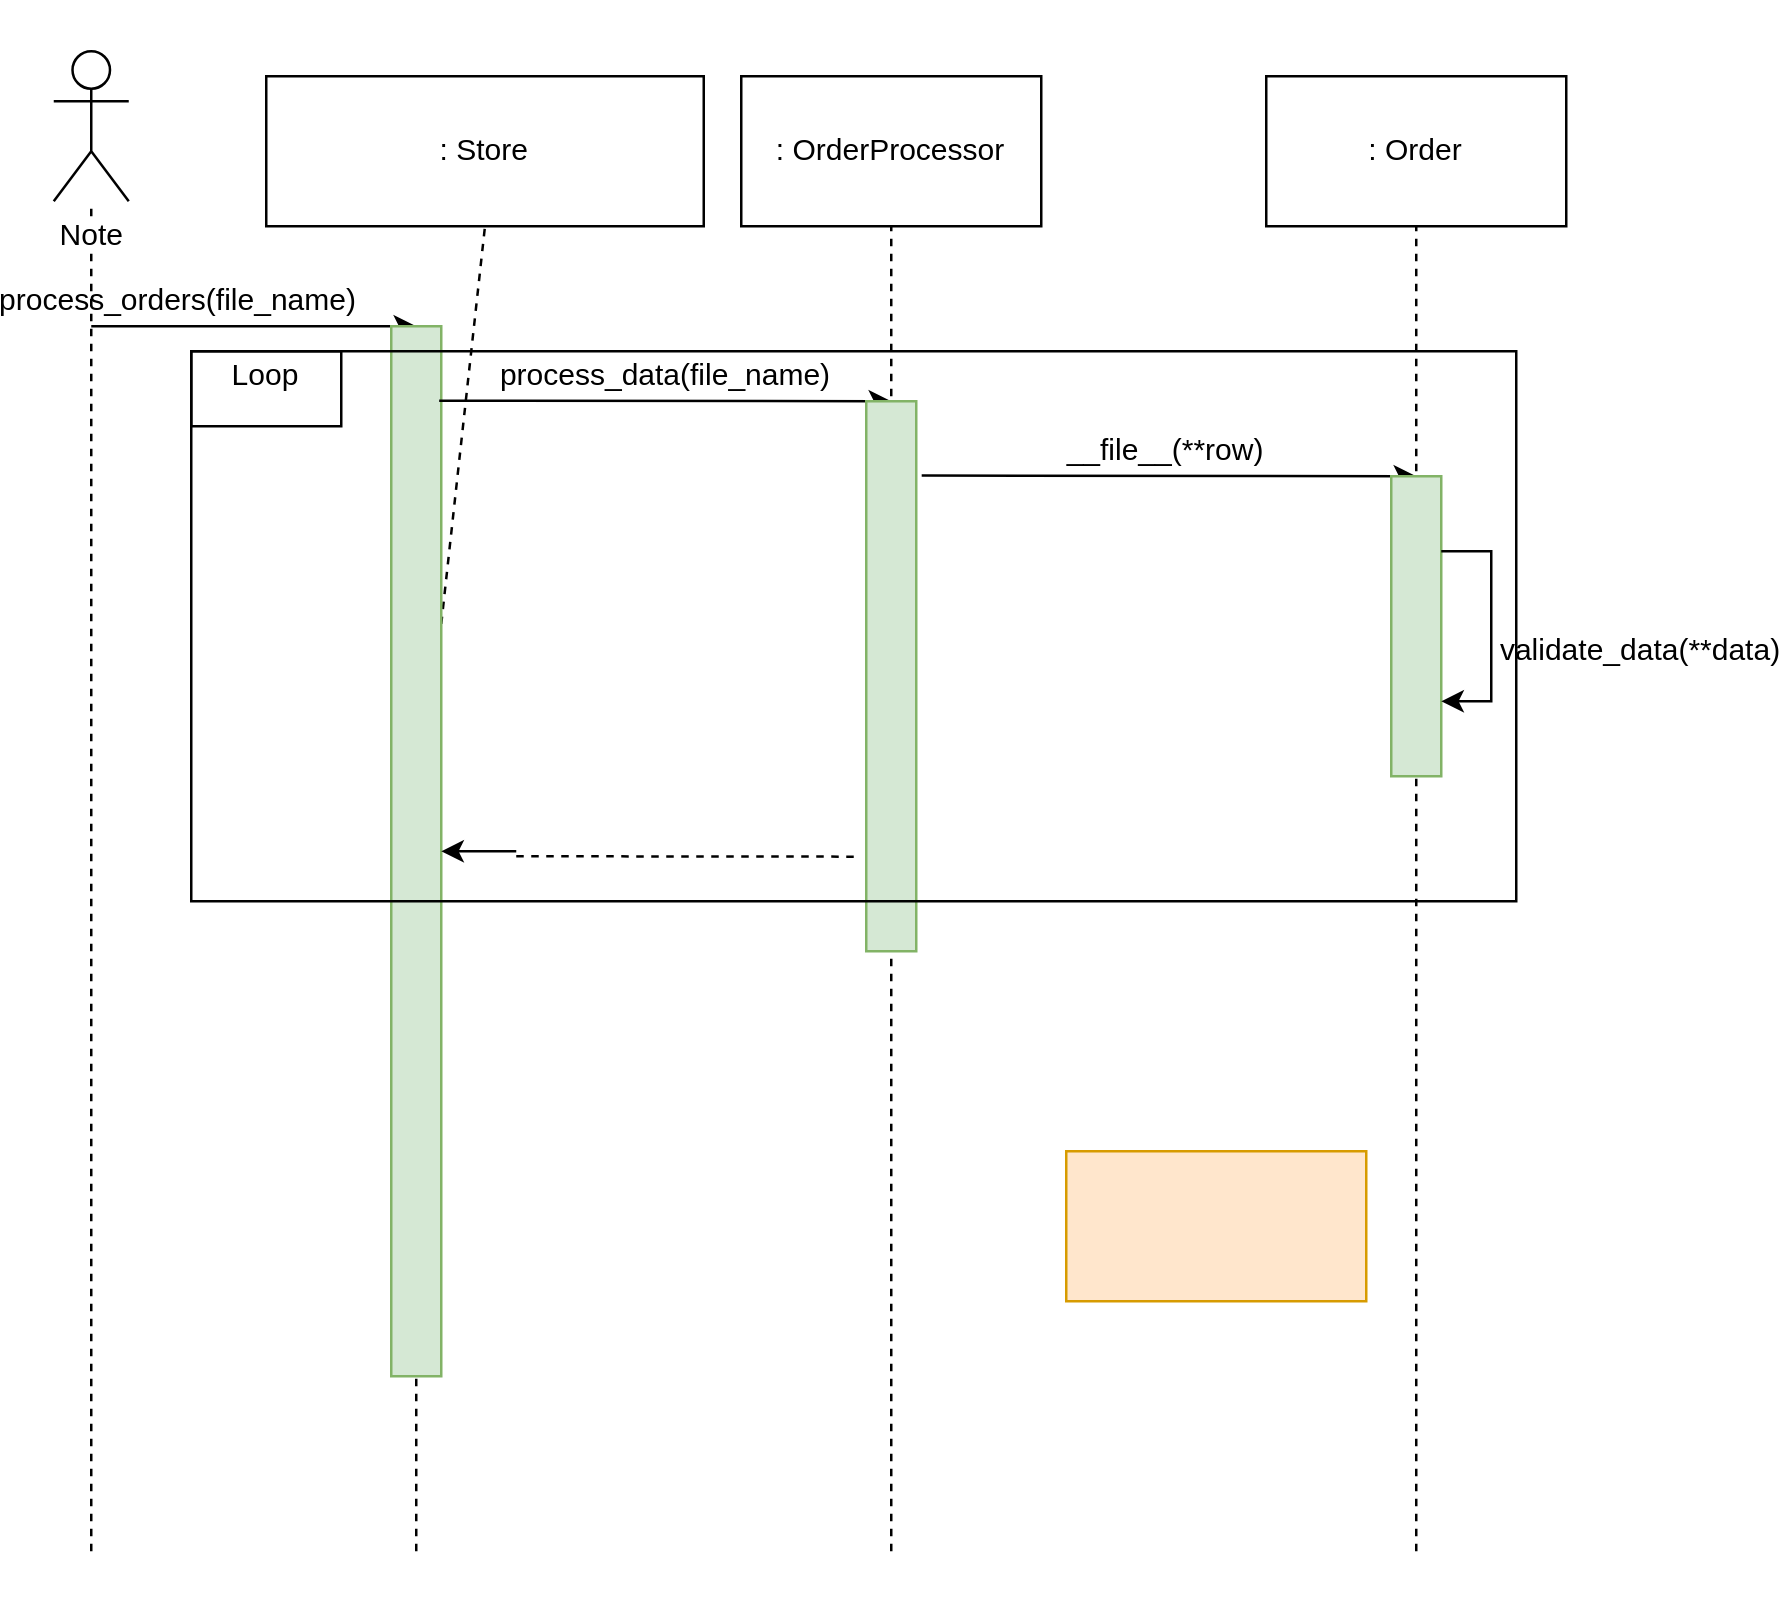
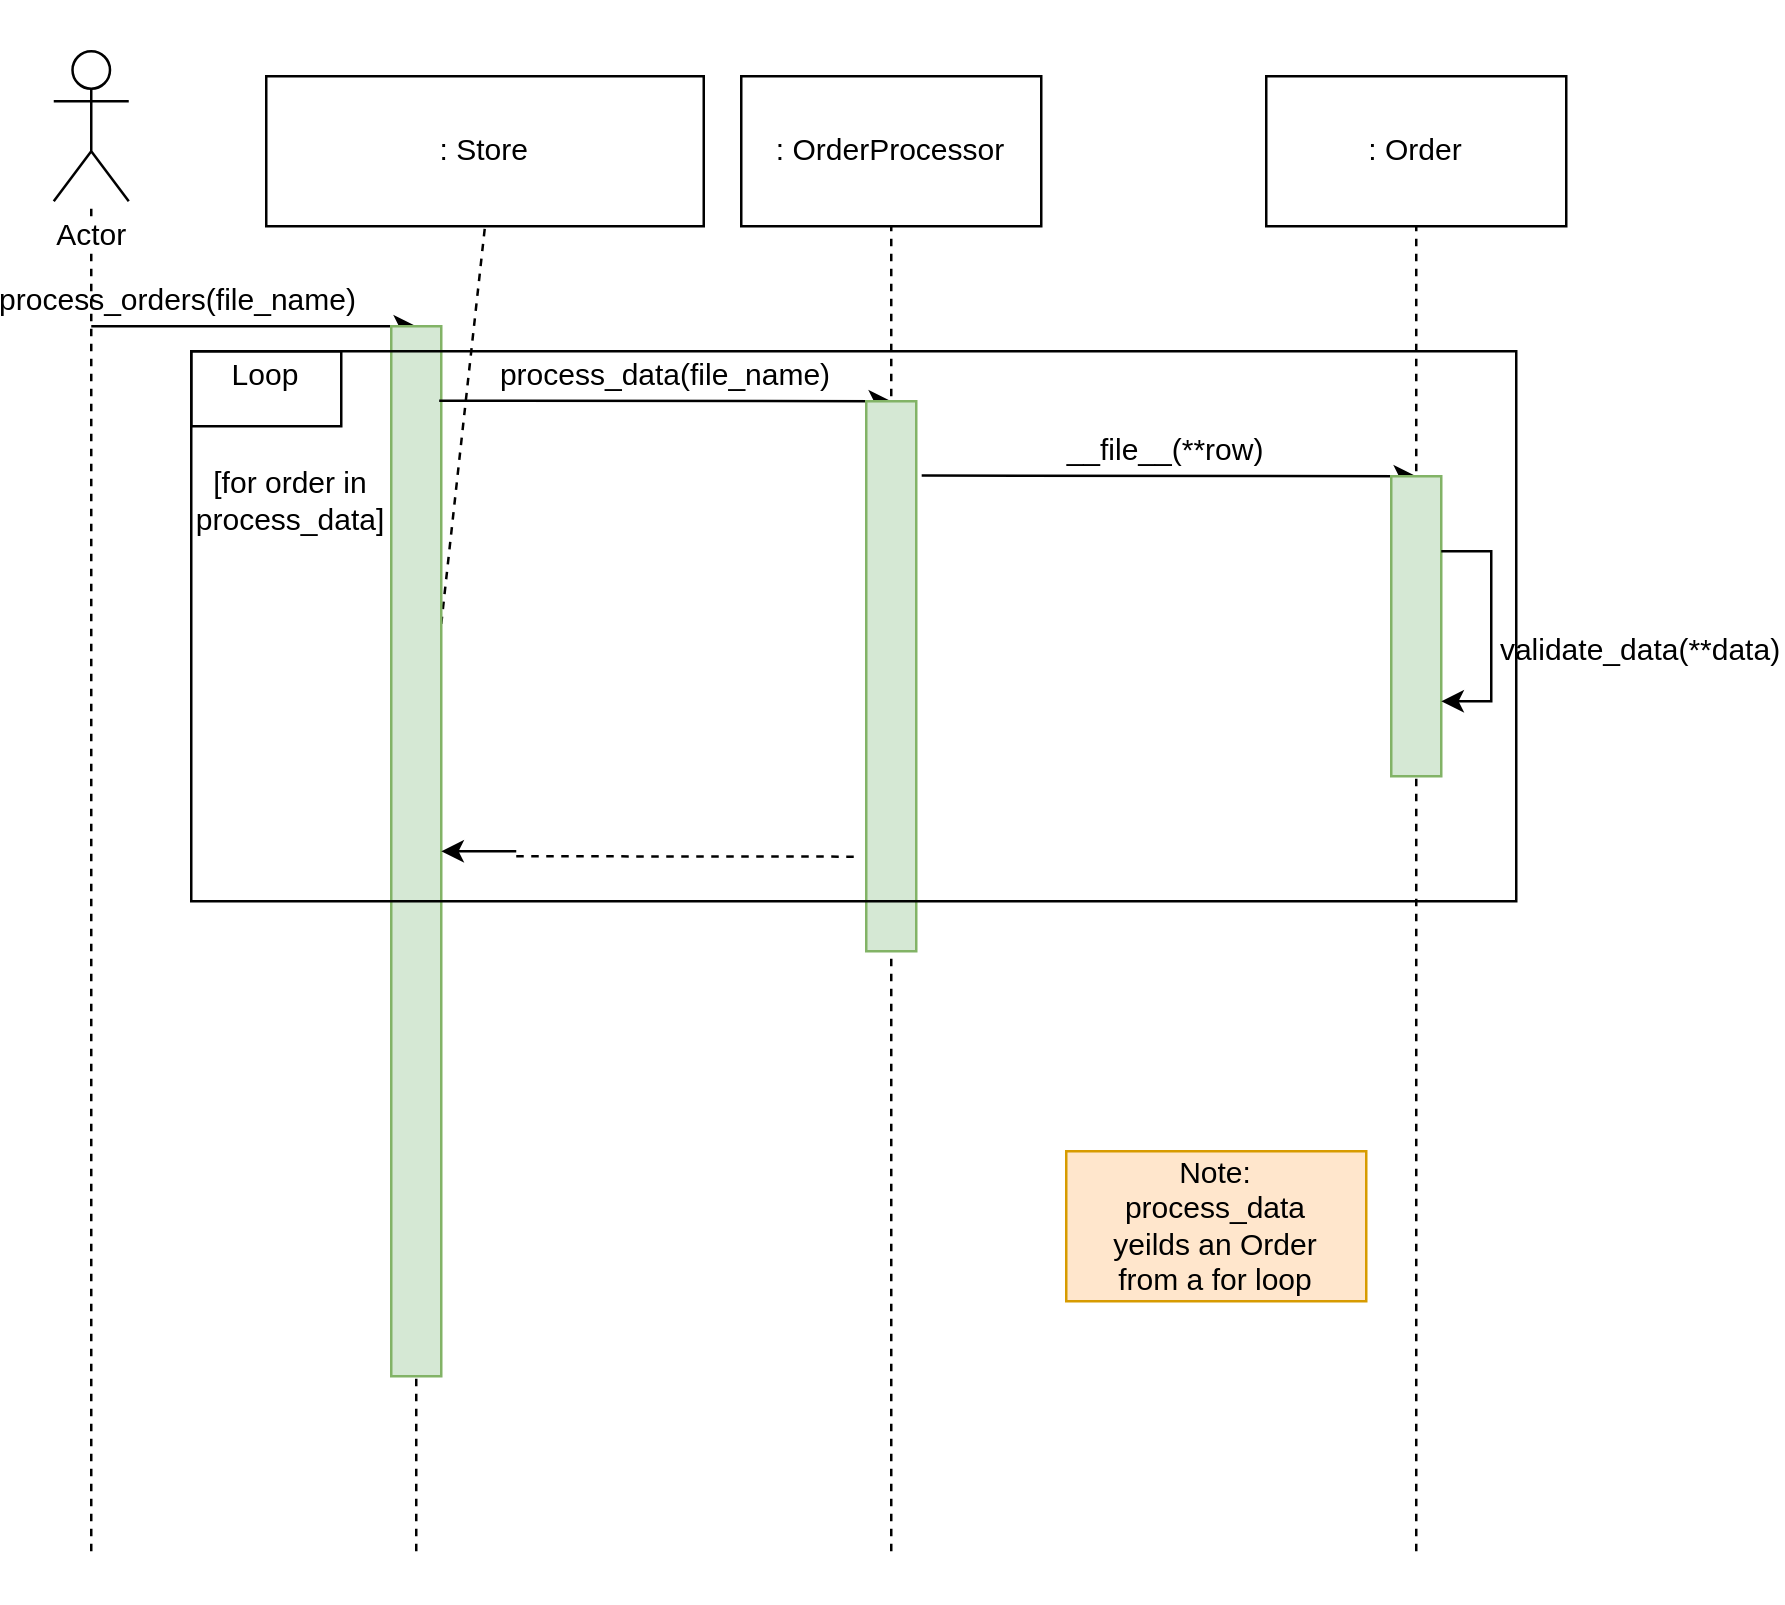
  <mxCell id="0" />
  <mxCell id="1" parent="0" />
  <mxCell id="2" value="" style="endArrow=none;dashed=1;html=1;" edge="1" parent="1" target="3"><mxGeometry width="50" height="50" relative="1" as="geometry"><mxPoint x="35" y="620" as="sourcePoint" /><mxPoint x="35" y="70" as="targetPoint" /></mxGeometry></mxCell>
- <mxCell id="3" value="Note" style="shape=umlActor;verticalLabelPosition=bottom;labelBackgroundColor=#ffffff;verticalAlign=top;html=1;outlineConnect=0;" vertex="1" parent="1"><mxGeometry x="20" y="20" width="30" height="60" as="geometry" /></mxCell>
+ <mxCell id="3" value="Actor" style="shape=umlActor;verticalLabelPosition=bottom;labelBackgroundColor=#ffffff;verticalAlign=top;html=1;outlineConnect=0;" vertex="1" parent="1"><mxGeometry x="20" y="20" width="30" height="60" as="geometry" /></mxCell>
  <mxCell id="4" value=": Store" style="rounded=0;whiteSpace=wrap;html=1;" vertex="1" parent="1"><mxGeometry x="105" y="30" width="175" height="60" as="geometry" /></mxCell>
  <mxCell id="5" value=": OrderProcessor" style="rounded=0;whiteSpace=wrap;html=1;" vertex="1" parent="1"><mxGeometry x="295" y="30" width="120" height="60" as="geometry" /></mxCell>
  <mxCell id="6" value=": Order" style="rounded=0;whiteSpace=wrap;html=1;" vertex="1" parent="1"><mxGeometry x="505" y="30" width="120" height="60" as="geometry" /></mxCell>
  <mxCell id="7" value="" style="endArrow=none;dashed=1;html=1;entryX=0.5;entryY=1;entryDx=0;entryDy=0;" edge="1" parent="1" source="12" target="4"><mxGeometry width="50" height="50" relative="1" as="geometry"><mxPoint x="165" y="620" as="sourcePoint" /><mxPoint x="385" y="320" as="targetPoint" /></mxGeometry></mxCell>
  <mxCell id="8" value="" style="endArrow=none;dashed=1;html=1;entryX=0.5;entryY=1;entryDx=0;entryDy=0;" edge="1" parent="1" target="5"><mxGeometry width="50" height="50" relative="1" as="geometry"><mxPoint x="355" y="620" as="sourcePoint" /><mxPoint x="385" y="320" as="targetPoint" /></mxGeometry></mxCell>
  <mxCell id="9" value="" style="endArrow=none;dashed=1;html=1;entryX=0.5;entryY=1;entryDx=0;entryDy=0;" edge="1" parent="1" target="6"><mxGeometry width="50" height="50" relative="1" as="geometry"><mxPoint x="565" y="620" as="sourcePoint" /><mxPoint x="385" y="320" as="targetPoint" /></mxGeometry></mxCell>
  <mxCell id="10" value="" style="endArrow=classic;html=1;" edge="1" parent="1"><mxGeometry width="50" height="50" relative="1" as="geometry"><mxPoint x="35" y="130" as="sourcePoint" /><mxPoint x="165" y="130" as="targetPoint" /></mxGeometry></mxCell>
  <mxCell id="11" value="process_orders(file_name)" style="text;html=1;strokeColor=none;fillColor=none;align=center;verticalAlign=middle;whiteSpace=wrap;rounded=0;" vertex="1" parent="1"><mxGeometry x="50" y="110" width="40" height="20" as="geometry" /></mxCell>
  <mxCell id="12" value="" style="rounded=0;whiteSpace=wrap;html=1;fillColor=#d5e8d4;strokeColor=#82b366;" vertex="1" parent="1"><mxGeometry x="155" y="130" width="20" height="420" as="geometry" /></mxCell>
  <mxCell id="13" value="" style="endArrow=none;dashed=1;html=1;entryX=0.5;entryY=1;entryDx=0;entryDy=0;" edge="1" parent="1" target="12"><mxGeometry width="50" height="50" relative="1" as="geometry"><mxPoint x="165" y="620" as="sourcePoint" /><mxPoint x="165" y="90" as="targetPoint" /></mxGeometry></mxCell>
  <mxCell id="14" value="" style="endArrow=classic;html=1;exitX=0.959;exitY=0.071;exitDx=0;exitDy=0;exitPerimeter=0;" edge="1" parent="1" source="12"><mxGeometry width="50" height="50" relative="1" as="geometry"><mxPoint x="335" y="370" as="sourcePoint" /><mxPoint x="355" y="160" as="targetPoint" /></mxGeometry></mxCell>
  <mxCell id="15" value="process_data(file_name)" style="text;html=1;strokeColor=none;fillColor=none;align=center;verticalAlign=middle;whiteSpace=wrap;rounded=0;" vertex="1" parent="1"><mxGeometry x="245" y="140" width="40" height="20" as="geometry" /></mxCell>
  <mxCell id="16" value="" style="rounded=0;whiteSpace=wrap;html=1;fillColor=#d5e8d4;strokeColor=#82b366;" vertex="1" parent="1"><mxGeometry x="345" y="160" width="20" height="220" as="geometry" /></mxCell>
  <mxCell id="17" value="" style="endArrow=classic;html=1;exitX=1.109;exitY=0.135;exitDx=0;exitDy=0;exitPerimeter=0;" edge="1" parent="1" source="16"><mxGeometry width="50" height="50" relative="1" as="geometry"><mxPoint x="335" y="370" as="sourcePoint" /><mxPoint x="565" y="190" as="targetPoint" /></mxGeometry></mxCell>
  <mxCell id="18" value="" style="rounded=0;whiteSpace=wrap;html=1;fillColor=#d5e8d4;strokeColor=#82b366;" vertex="1" parent="1"><mxGeometry x="555" y="190" width="20" height="120" as="geometry" /></mxCell>
  <mxCell id="19" value="__file__(**row)" style="text;html=1;strokeColor=none;fillColor=none;align=center;verticalAlign=middle;whiteSpace=wrap;rounded=0;" vertex="1" parent="1"><mxGeometry x="445" y="170" width="40" height="20" as="geometry" /></mxCell>
  <mxCell id="20" value="" style="rounded=0;whiteSpace=wrap;html=1;fillColor=none;" vertex="1" parent="1"><mxGeometry x="75" y="140" width="530" height="220" as="geometry" /></mxCell>
  <mxCell id="21" value="" style="rounded=0;whiteSpace=wrap;html=1;fillColor=none;" vertex="1" parent="1"><mxGeometry x="75" y="140" width="60" height="30" as="geometry" /></mxCell>
  <mxCell id="22" value="Loop" style="text;html=1;strokeColor=none;fillColor=none;align=center;verticalAlign=middle;whiteSpace=wrap;rounded=0;" vertex="1" parent="1"><mxGeometry x="85" y="140" width="40" height="20" as="geometry" /></mxCell>
+ <mxCell id="23" value="[for order in process_data]" style="text;html=1;strokeColor=none;fillColor=none;align=center;verticalAlign=middle;whiteSpace=wrap;rounded=0;" vertex="1" parent="1"><mxGeometry x="85" y="190" width="60" height="20" as="geometry" /></mxCell>
  <mxCell id="24" style="edgeStyle=orthogonalEdgeStyle;rounded=0;orthogonalLoop=1;jettySize=auto;html=1;exitX=1;exitY=0.25;exitDx=0;exitDy=0;entryX=1;entryY=0.75;entryDx=0;entryDy=0;" edge="1" parent="1" source="18" target="18"><mxGeometry relative="1" as="geometry" /></mxCell>
  <mxCell id="25" value="validate_data(**data)" style="text;html=1;strokeColor=none;fillColor=none;align=center;verticalAlign=middle;whiteSpace=wrap;rounded=0;" vertex="1" parent="1"><mxGeometry x="635" y="250" width="40" height="20" as="geometry" /></mxCell>
  <mxCell id="26" value="" style="endArrow=none;dashed=1;html=1;entryX=-0.165;entryY=0.828;entryDx=0;entryDy=0;entryPerimeter=0;" edge="1" parent="1" target="16"><mxGeometry width="50" height="50" relative="1" as="geometry"><mxPoint x="205" y="342" as="sourcePoint" /><mxPoint x="555" y="390" as="targetPoint" /></mxGeometry></mxCell>
  <mxCell id="27" value="" style="endArrow=classic;html=1;entryX=1;entryY=0.5;entryDx=0;entryDy=0;" edge="1" parent="1" target="12"><mxGeometry width="50" height="50" relative="1" as="geometry"><mxPoint x="205" y="340" as="sourcePoint" /><mxPoint x="555" y="390" as="targetPoint" /></mxGeometry></mxCell>
  <mxCell id="28" value="" style="rounded=0;whiteSpace=wrap;html=1;fillColor=#ffe6cc;strokeColor=#d79b00;" vertex="1" parent="1"><mxGeometry x="425" y="460" width="120" height="60" as="geometry" /></mxCell>
+ <mxCell id="29" value="Note: process_data yeilds an Order from a for loop" style="text;html=1;strokeColor=none;fillColor=none;align=center;verticalAlign=middle;whiteSpace=wrap;rounded=0;" vertex="1" parent="1"><mxGeometry x="435" y="470" width="100" height="40" as="geometry" /></mxCell>
